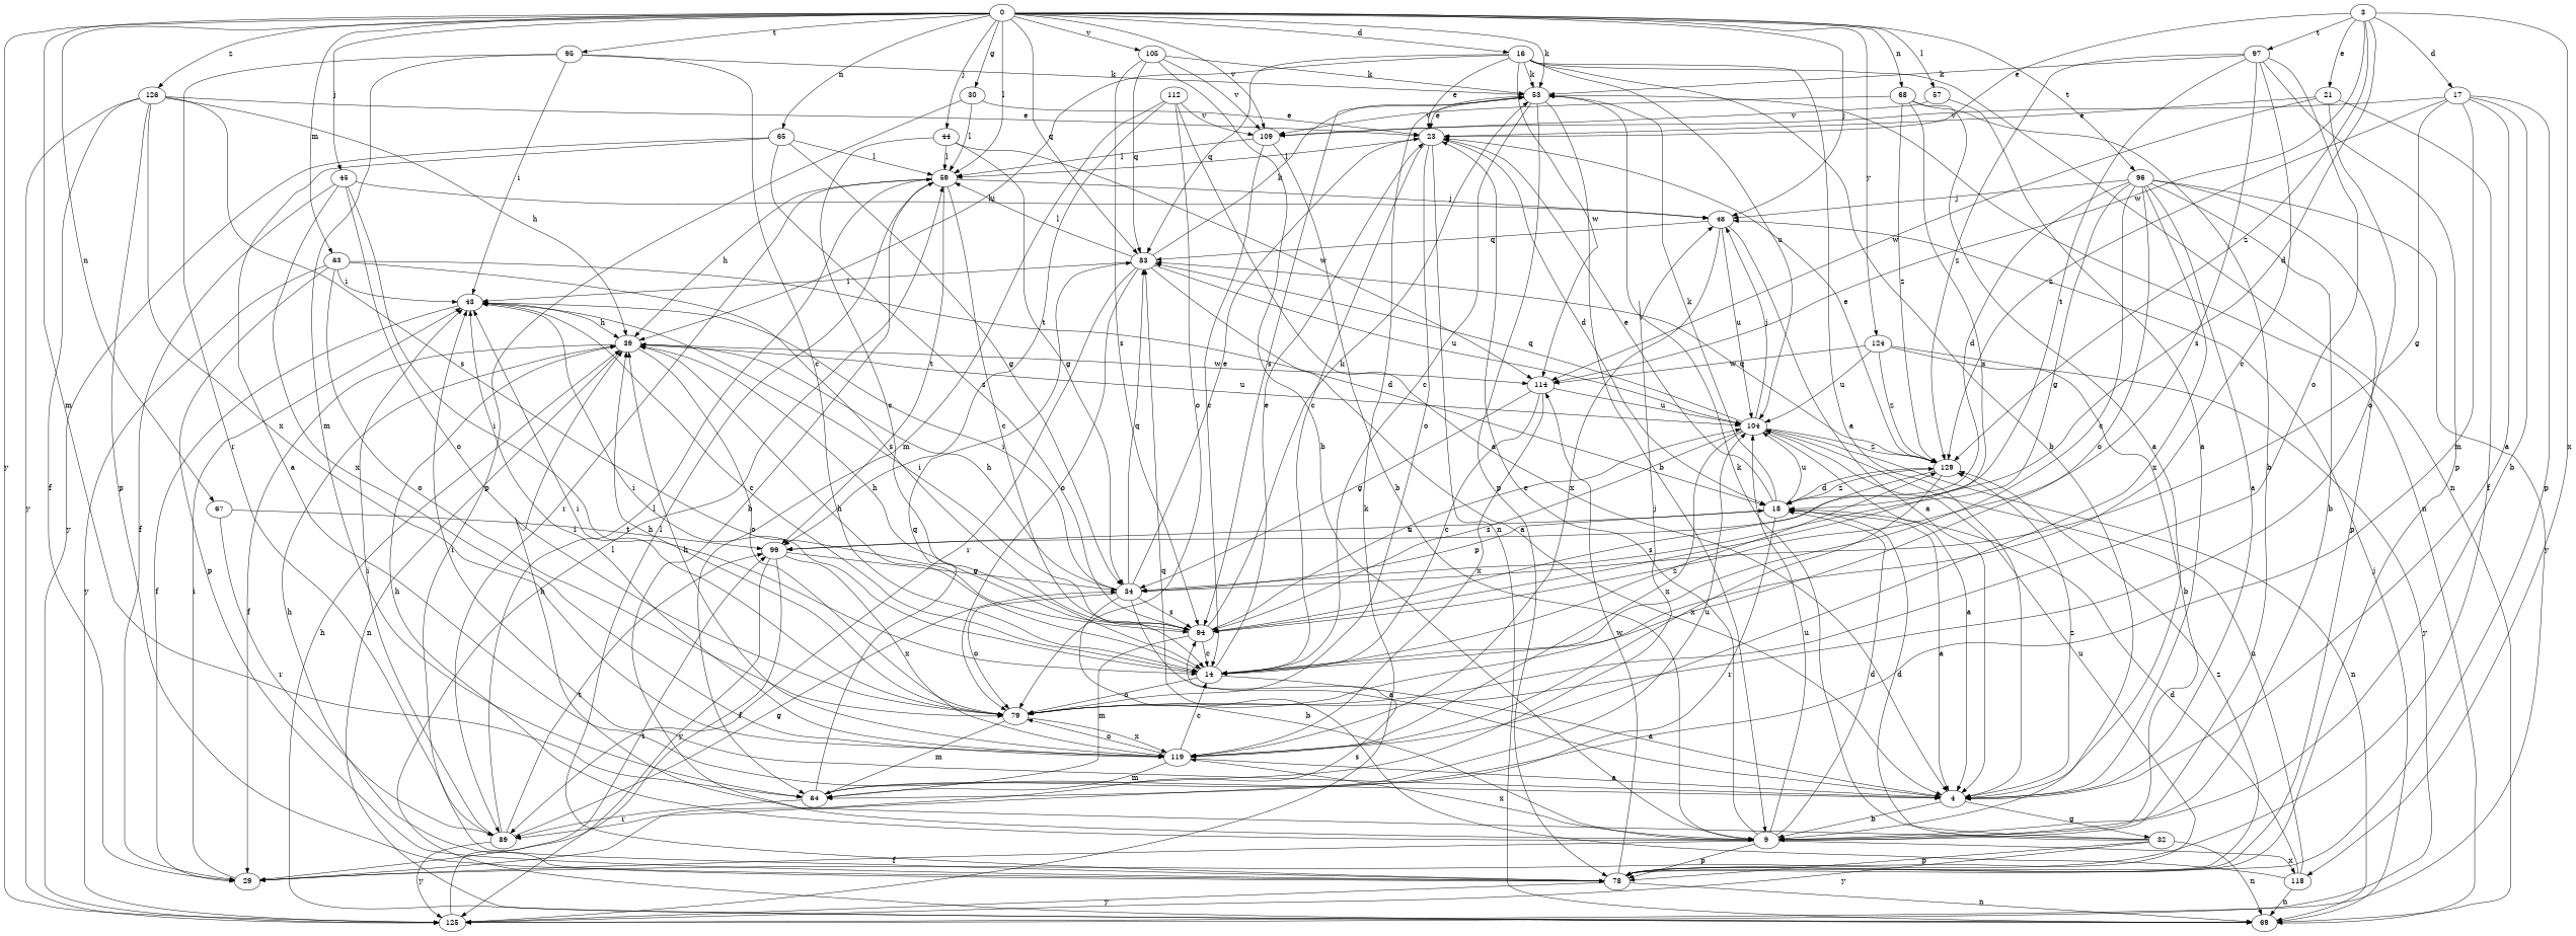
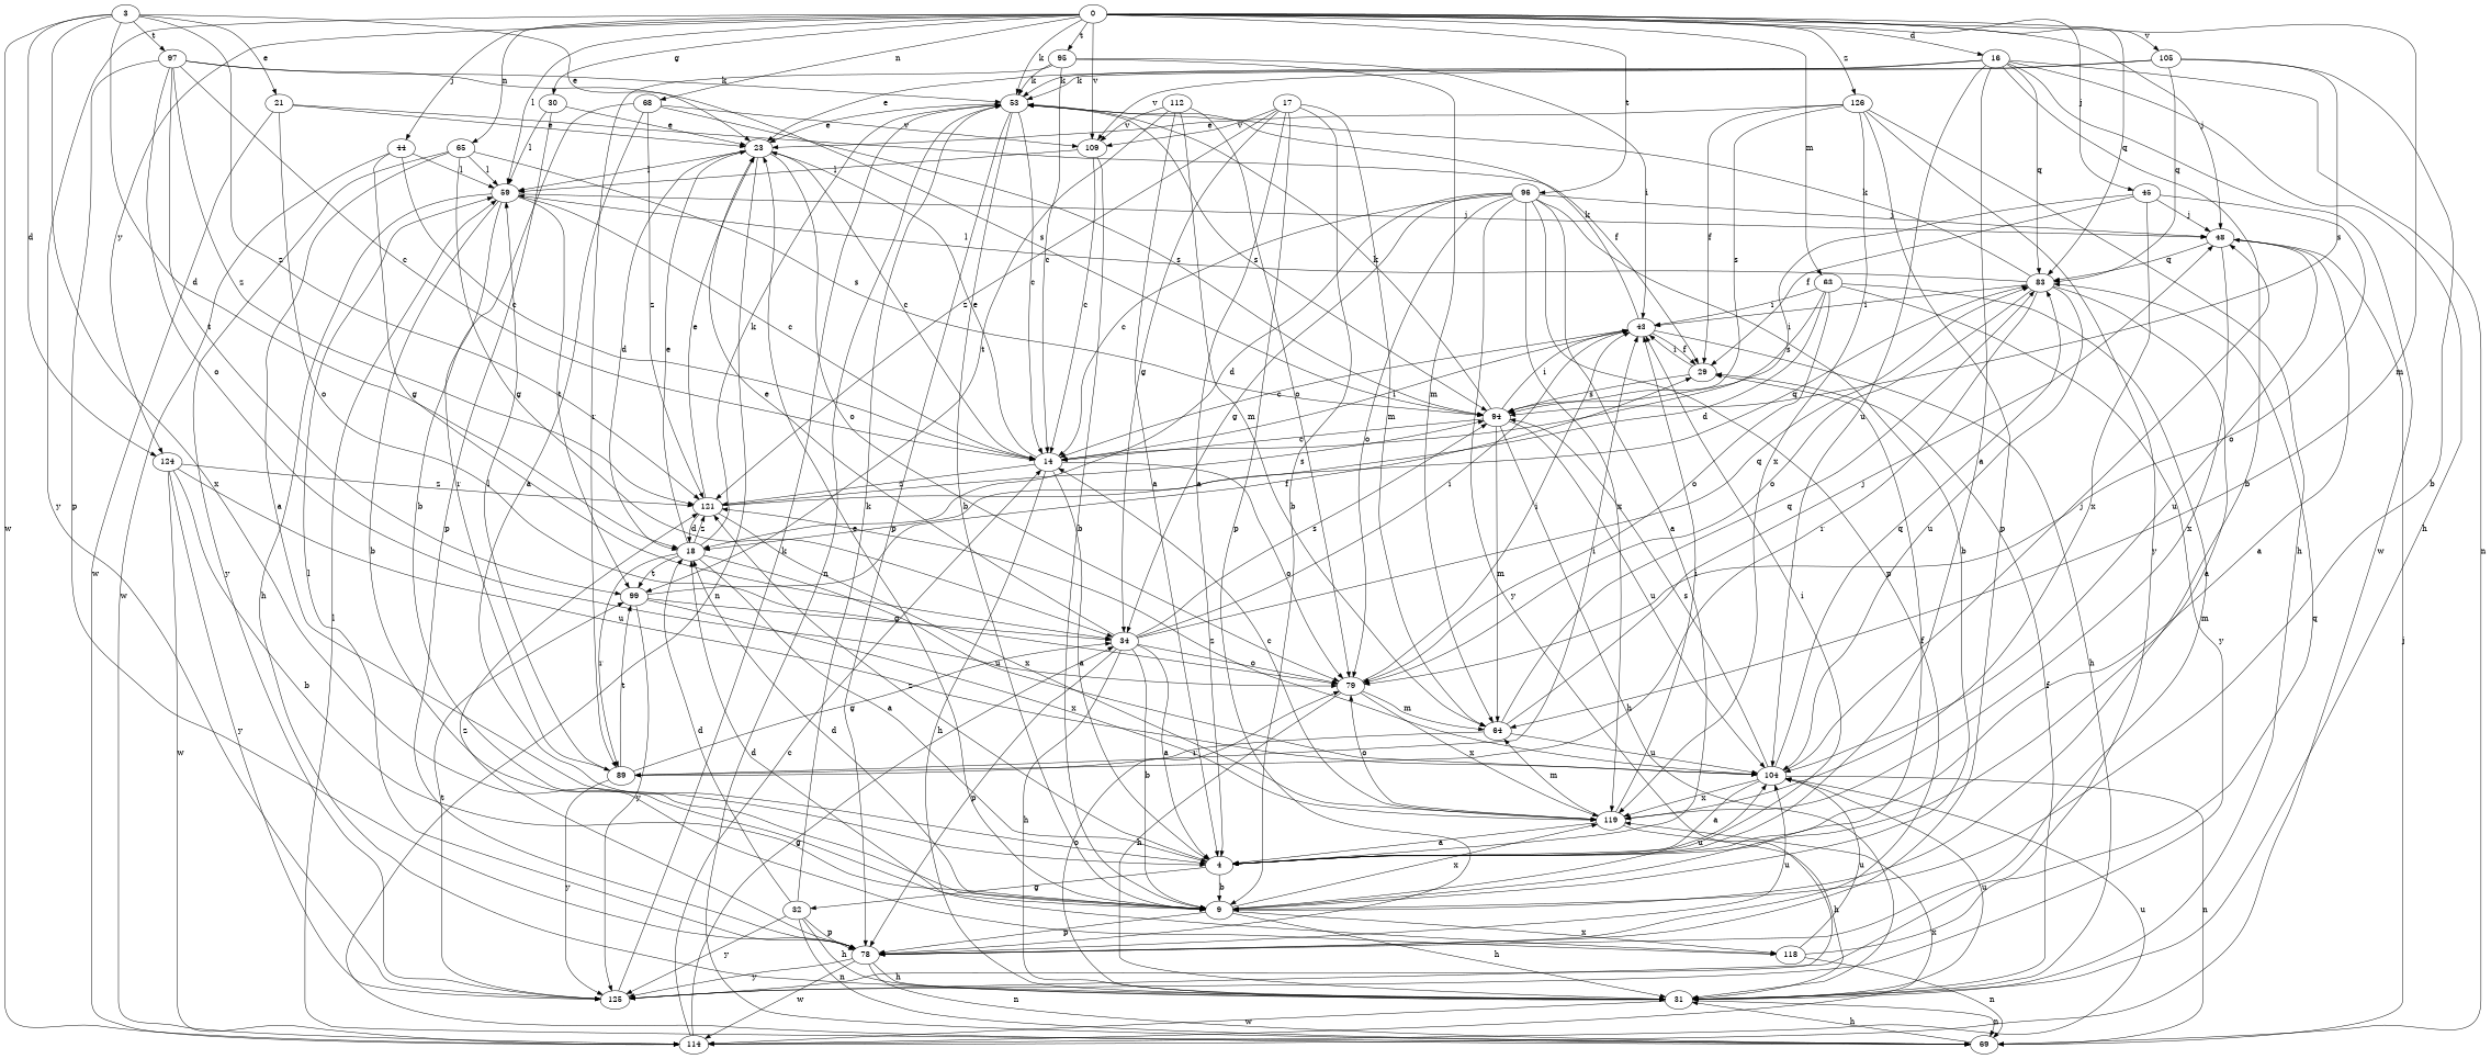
  strict digraph {
    0
    16
    30
    44
    45
    48
    53
-   57
    59
    63
    64
    65
-   67
    68
    83
    95
    96
    105
    109
    124
    125
    126
    23
    114
    4
    9
-   39
+   39 [label=31]
    104
    69
    78
    14
    34
    29
    119
    n35 [label=79]
    94
    89
    99
    18
    43
-   129
+   129 [label=121]
    3
    17
    21
    97
    118
    112
    32
    0 -> 16 [label=d]
    0 -> 30 [label=g]
    0 -> 44 [label=j]
    0 -> 45 [label=j]
    0 -> 48 [label=j]
    0 -> 53 [label=k]
-   0 -> 57 [label=l]
    0 -> 59 [label=l]
    0 -> 63 [label=m]
    0 -> 64 [label=m]
    0 -> 65 [label=n]
-   0 -> 67 [label=n]
    0 -> 68 [label=n]
    0 -> 83 [label=q]
    0 -> 95 [label=t]
    0 -> 96 [label=t]
    0 -> 105 [label=v]
    0 -> 109 [label=v]
    0 -> 124 [label=y]
    0 -> 125 [label=y]
    0 -> 126 [label=z]
    16 -> 53 [label=k]
    16 -> 83 [label=q]
    16 -> 23 [label=e]
    16 -> 114 [label=w]
    16 -> 4 [label=a]
    16 -> 9 [label=b]
    16 -> 39 [label=h]
    16 -> 104 [label=u]
    16 -> 69 [label=n]
    30 -> 59 [label=l]
    30 -> 23 [label=e]
    30 -> 78 [label=p]
    44 -> 59 [label=l]
    44 -> 114 [label=w]
    44 -> 14 [label=c]
    44 -> 34 [label=g]
    45 -> 48 [label=j]
    45 -> 14 [label=i]
    45 -> 29 [label=f]
    45 -> 119 [label=x]
    45 -> n35 [label=o]
    48 -> 83 [label=q]
    48 -> 4 [label=a]
    48 -> 104 [label=u]
    48 -> 119 [label=x]
    53 -> 23 [label=e]
    53 -> 9 [label=b]
    53 -> 69 [label=n]
    53 -> 78 [label=p]
    53 -> 14 [label=c]
    53 -> 94 [label=s]
-   57 -> 109 [label=v]
-   57 -> 4 [label=a]
    59 -> 48 [label=j]
    59 -> 9 [label=b]
    59 -> 39 [label=h]
    59 -> 14 [label=c]
    59 -> 89 [label=r]
    59 -> 99 [label=t]
    63 -> 125 [label=y]
-   63 -> 78 [label=p]
+   63 -> 78 [label=m]
    63 -> n35 [label=o]
    63 -> 94 [label=s]
    63 -> 18 [label=d]
    63 -> 43 [label=i]
    64 -> 48 [label=j]
    64 -> 83 [label=q]
    64 -> 104 [label=u]
    64 -> 89 [label=r]
    65 -> 59 [label=l]
    65 -> 125 [label=y]
    65 -> 4 [label=a]
    65 -> 34 [label=g]
    65 -> 94 [label=s]
-   67 -> 89 [label=r]
-   67 -> 99 [label=t]
    68 -> 109 [label=v]
    68 -> 4 [label=a]
    68 -> 9 [label=b]
    68 -> 94 [label=s]
    68 -> 129 [label=z]
    83 -> 53 [label=k]
    83 -> 59 [label=l]
    83 -> 4 [label=a]
    83 -> 104 [label=u]
    83 -> n35 [label=o]
    83 -> 89 [label=r]
    83 -> 43 [label=i]
    95 -> 53 [label=k]
    95 -> 64 [label=m]
    95 -> 14 [label=c]
    95 -> 89 [label=r]
    95 -> 43 [label=i]
    96 -> 48 [label=j]
    96 -> 125 [label=y]
    96 -> 4 [label=a]
    96 -> 9 [label=b]
    96 -> 78 [label=p]
    96 -> 14 [label=c]
    96 -> 34 [label=g]
    96 -> 119 [label=x]
    96 -> n35 [label=o]
    96 -> 18 [label=d]
    105 -> 53 [label=k]
    105 -> 83 [label=q]
    105 -> 109 [label=v]
    105 -> 9 [label=b]
    105 -> 94 [label=s]
    109 -> 59 [label=l]
    109 -> 9 [label=b]
    109 -> 14 [label=c]
    124 -> 125 [label=y]
    124 -> 114 [label=w]
    124 -> 9 [label=b]
    124 -> 104 [label=u]
    124 -> 129 [label=z]
    125 -> 53 [label=k]
    125 -> 99 [label=t]
    126 -> 125 [label=y]
    126 -> 23 [label=e]
    126 -> 39 [label=h]
    126 -> 78 [label=p]
    126 -> 29 [label=f]
    126 -> 119 [label=x]
    126 -> 94 [label=s]
    23 -> 59 [label=l]
    23 -> 69 [label=n]
    23 -> 14 [label=c]
    23 -> n35 [label=o]
    23 -> 18 [label=d]
    114 -> 104 [label=u]
    114 -> 14 [label=c]
    114 -> 34 [label=g]
    114 -> 119 [label=x]
    4 -> 9 [label=b]
    4 -> 43 [label=i]
    4 -> 129 [label=z]
    4 -> 32 [label=g]
    9 -> 23 [label=e]
    9 -> 39 [label=h]
    9 -> 104 [label=u]
    9 -> 78 [label=p]
    9 -> 29 [label=f]
    9 -> 119 [label=x]
    9 -> 18 [label=d]
    9 -> 118 [label=x]
    39 -> 114 [label=w]
    39 -> 104 [label=u]
    39 -> 69 [label=n]
    39 -> 29 [label=f]
    39 -> n35 [label=o]
    104 -> 48 [label=j]
    104 -> 83 [label=q]
    104 -> 4 [label=a]
    104 -> 69 [label=n]
    104 -> 119 [label=x]
    104 -> 94 [label=s]
    104 -> 129 [label=z]
    69 -> 48 [label=j]
    69 -> 59 [label=l]
    69 -> 39 [label=h]
    78 -> 59 [label=l]
    78 -> 125 [label=y]
    78 -> 114 [label=w]
    78 -> 39 [label=h]
    78 -> 104 [label=u]
    78 -> 69 [label=n]
    78 -> 129 [label=z]
    14 -> 23 [label=e]
    14 -> 4 [label=a]
    14 -> 39 [label=h]
    14 -> n35 [label=o]
    14 -> 43 [label=i]
    14 -> 129 [label=z]
    34 -> 83 [label=q]
    34 -> 23 [label=e]
    34 -> 4 [label=a]
    34 -> 9 [label=b]
    34 -> 39 [label=h]
-   34 -> 18 [label=p]
+   34 -> 78 [label=p]
    34 -> n35 [label=o]
    34 -> 94 [label=s]
    34 -> 43 [label=i]
    29 -> 94 [label=s]
    29 -> 43 [label=i]
    119 -> 64 [label=m]
    119 -> 4 [label=a]
    119 -> 39 [label=h]
    119 -> 14 [label=c]
    119 -> n35 [label=o]
    119 -> 43 [label=i]
    n35 -> 64 [label=m]
    n35 -> 39 [label=h]
    n35 -> 119 [label=x]
    n35 -> 43 [label=i]
    94 -> 53 [label=k]
    94 -> 64 [label=m]
    94 -> 39 [label=h]
    94 -> 104 [label=u]
    94 -> 14 [label=c]
    94 -> 43 [label=i]
    89 -> 59 [label=l]
    89 -> 125 [label=y]
    89 -> 34 [label=g]
    89 -> 99 [label=t]
    89 -> 43 [label=i]
    99 -> 125 [label=y]
    99 -> 34 [label=g]
    99 -> 29 [label=f]
    99 -> 119 [label=x]
    18 -> 53 [label=k]
    18 -> 23 [label=e]
    18 -> 4 [label=a]
    18 -> 104 [label=u]
    18 -> 89 [label=r]
    18 -> 99 [label=t]
    18 -> 129 [label=z]
+   43 -> 53 [label=k]
    43 -> 39 [label=h]
    43 -> 14 [label=c]
    43 -> 29 [label=f]
    129 -> 83 [label=q]
    129 -> 23 [label=e]
    129 -> 119 [label=x]
    129 -> 94 [label=s]
    129 -> 18 [label=d]
    3 -> 23 [label=e]
    3 -> 114 [label=w]
    3 -> 18 [label=d]
    3 -> 129 [label=z]
-   3 -> 17 [label=d]
+   3 -> 124 [label=d]
    3 -> 21 [label=e]
    3 -> 97 [label=t]
    3 -> 118 [label=x]
    17 -> 64 [label=m]
    17 -> 109 [label=v]
    17 -> 4 [label=a]
    17 -> 9 [label=b]
    17 -> 78 [label=p]
    17 -> 34 [label=g]
    17 -> 129 [label=z]
    21 -> 23 [label=e]
    21 -> 114 [label=w]
    21 -> 29 [label=f]
    21 -> n35 [label=o]
    97 -> 53 [label=k]
    97 -> 78 [label=p]
    97 -> 14 [label=c]
    97 -> n35 [label=o]
    97 -> 94 [label=s]
    97 -> 99 [label=t]
    97 -> 129 [label=z]
    118 -> 83 [label=q]
    118 -> 104 [label=u]
    118 -> 69 [label=n]
    118 -> 18 [label=d]
    112 -> 64 [label=m]
    112 -> 109 [label=v]
    112 -> 4 [label=a]
    112 -> n35 [label=o]
    112 -> 99 [label=t]
    32 -> 53 [label=k]
    32 -> 125 [label=y]
    32 -> 39 [label=h]
    32 -> 69 [label=n]
    32 -> 78 [label=p]
    32 -> 18 [label=d]
  }
